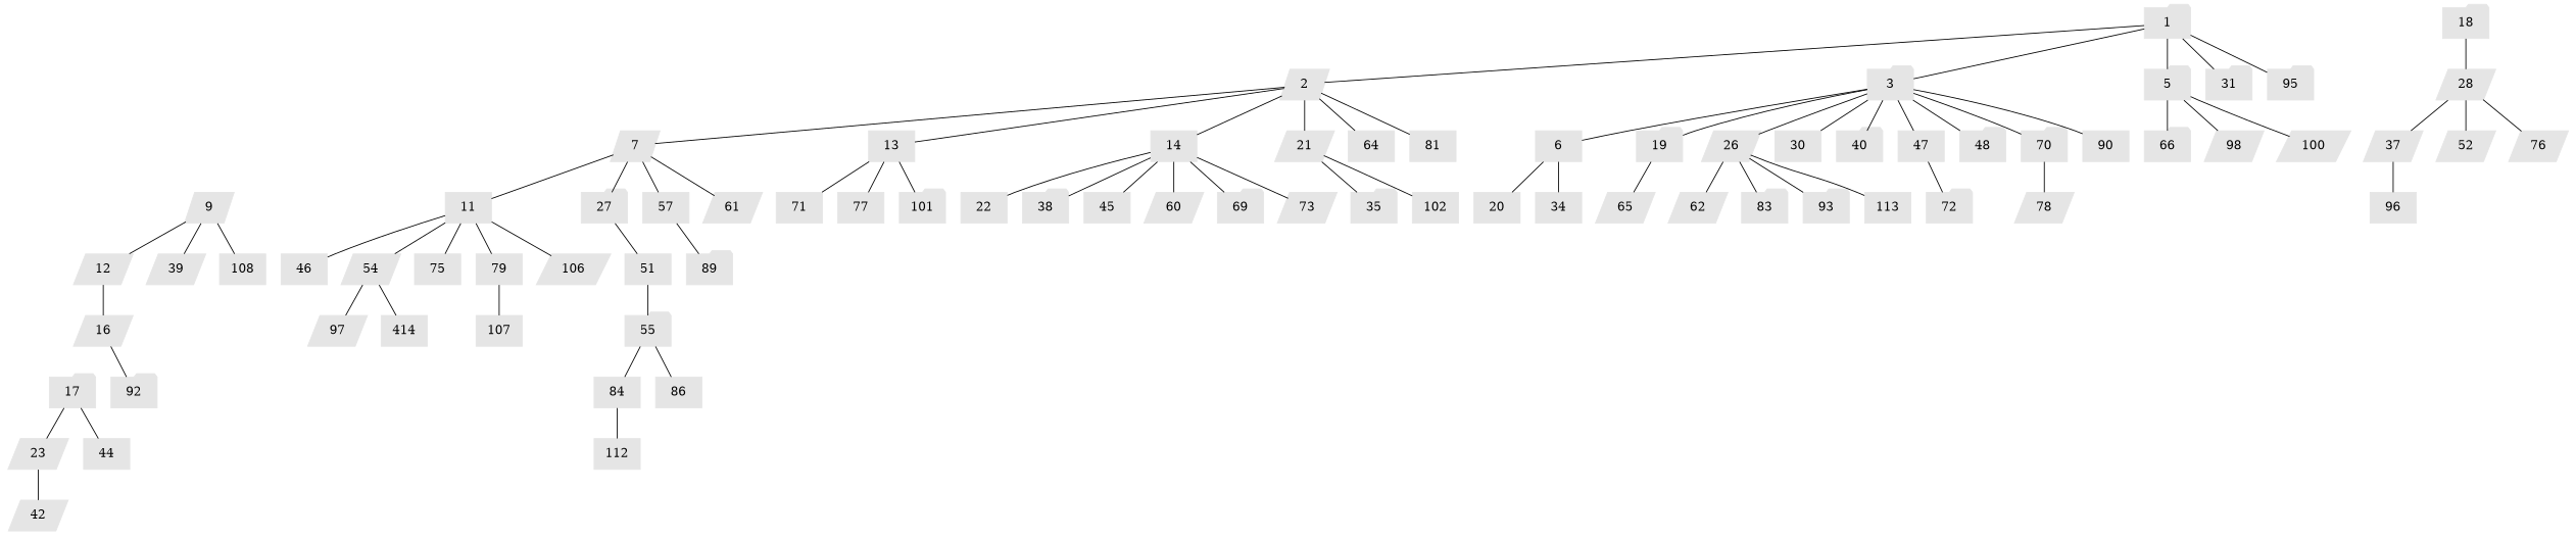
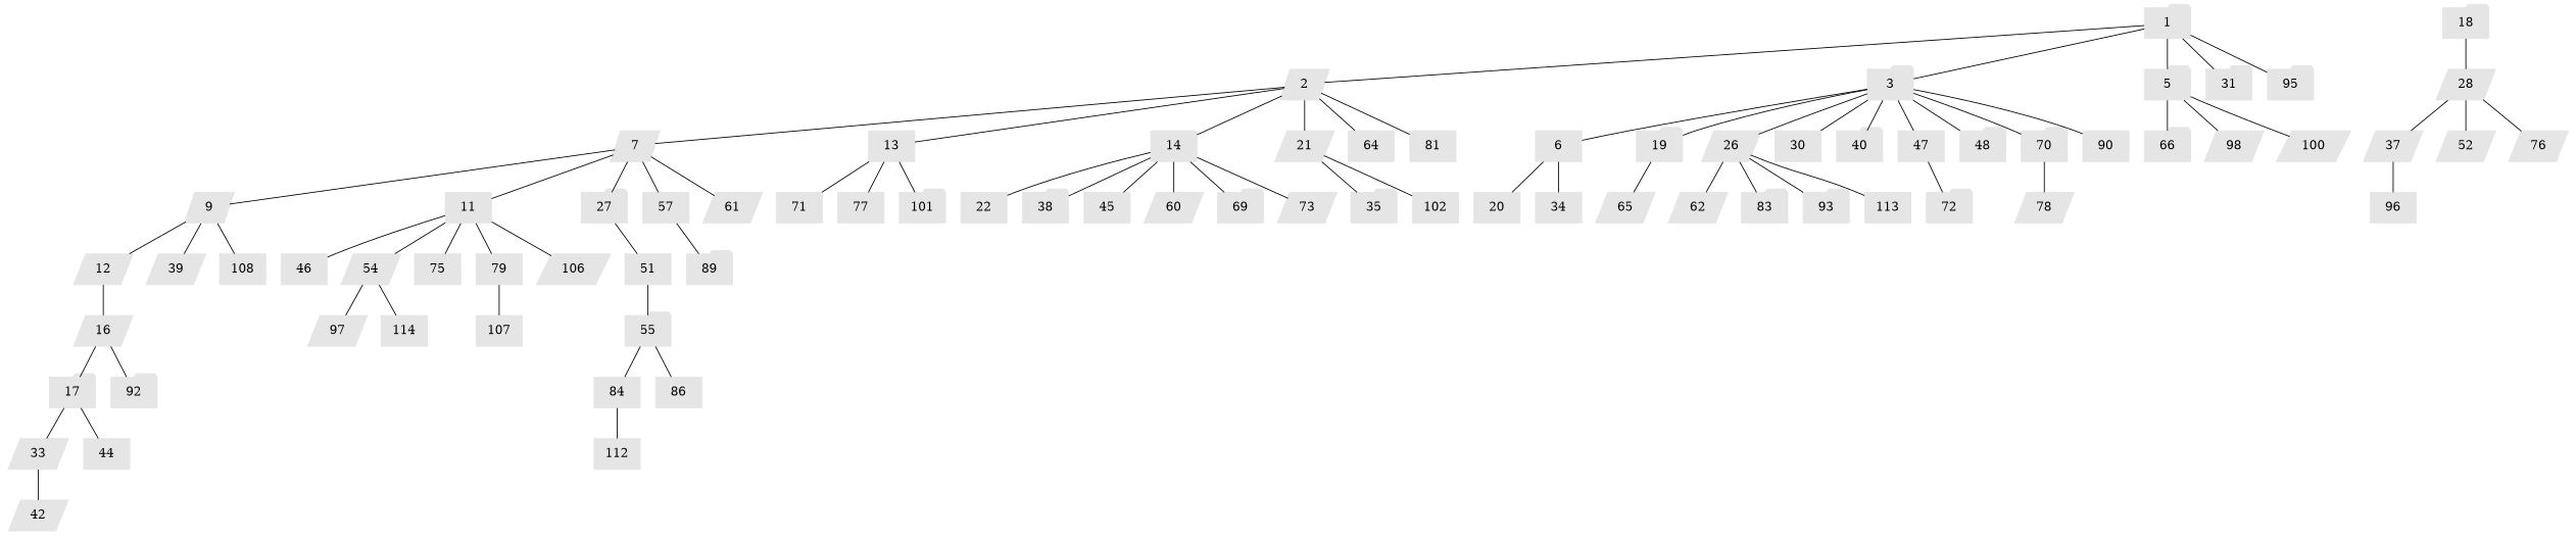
  graph {
    node [color=gray90 shape=box style=filled]
    1 [shape=folder super="+8"]
    2 [shape=parallelogram super="+4"]
    3 [shape=folder super="+15"]
    5 [shape=folder super="+50"]
    31 [shape=folder super="+49"]
    95 [shape=folder]
    7 [shape=parallelogram super="+25"]
    13 [super="+56"]
    14 [super="+23"]
    21 [shape=parallelogram super="+96"]
    64
    n12 [label=81]
    6 [super="+63"]
    19 [shape=folder]
    26 [shape=parallelogram super="+85"]
    30
    40 [shape=folder]
    47 [super="+68"]
    48 [shape=folder super="+81"]
    70 [shape=folder]
    90
    66 [shape=folder super="+87"]
    98 [shape=parallelogram]
    100 [shape=parallelogram]
    9 [shape=parallelogram super="+10"]
    11 [super="+41"]
    27 [shape=folder super="+32"]
    57
    61 [shape=parallelogram]
    71
    77
    101 [shape=folder]
    22
    38 [shape=folder super="+110"]
    45
    60 [shape=parallelogram]
    69 [shape=folder super="+80"]
    n38 [label=73 shape=parallelogram]
    35 [shape=folder super="+36"]
    102 [super="+105"]
    20 [super="+53"]
    34 [super="+104"]
    65 [shape=parallelogram]
    62 [shape=parallelogram super="+111"]
    83 [shape=folder super="+109"]
    93 [shape=folder]
    113
    72 [shape=folder super="+82"]
    78 [shape=parallelogram]
    12 [shape=parallelogram super="+73"]
    39 [shape=parallelogram]
    108
    46 [super="+94"]
    54 [shape=parallelogram super="+103"]
    75
    79
    106 [shape=parallelogram]
    51
    89 [shape=folder]
    16 [shape=parallelogram super="+24"]
    18 [shape=folder super="+29"]
    28 [shape=parallelogram super="+59"]
    97 [shape=parallelogram]
-   114 [label=414]
+   114
    107
    17 [shape=folder super="+58"]
    92 [shape=folder]
-   33 [shape=parallelogram label=23]
+   33 [shape=parallelogram]
    44 [super="+88"]
    42 [shape=parallelogram]
    37 [shape=parallelogram super="+43"]
    52 [shape=parallelogram]
    76 [shape=parallelogram]
    55 [shape=folder super="+67"]
    n75 [label=96]
    84
    86
    112
    1 -- 2
    1 -- 3
    1 -- 5
    1 -- 31
    1 -- 95
    2 -- 7
    2 -- 13
    2 -- 14
    2 -- 21
    2 -- 64
    2 -- n12
    3 -- 6
    3 -- 19
    3 -- 26
    3 -- 30
    3 -- 40
    3 -- 47
    3 -- 48
    3 -- 70
    3 -- 90
    5 -- 66
    5 -- 98
    5 -- 100
+   7 -- 9
    7 -- 11
    7 -- 27
    7 -- 57
    7 -- 61
    13 -- 71
    13 -- 77
    13 -- 101
    14 -- 22
    14 -- 38
    14 -- 45
    14 -- 60
    14 -- 69
    14 -- n38
    21 -- 35
    21 -- 102
    6 -- 20
    6 -- 34
    19 -- 65
    26 -- 62
    26 -- 83
    26 -- 93
    26 -- 113
    47 -- 72
    70 -- 78
    9 -- 12
    9 -- 39
    9 -- 108
    11 -- 46
    11 -- 54
    11 -- 75
    11 -- 79
    11 -- 106
    27 -- 51
    57 -- 89
    12 -- 16
    54 -- 97
    54 -- 114
    79 -- 107
    51 -- 55
+   16 -- 17
    16 -- 92
    18 -- 28
    28 -- 37
    28 -- 52
    28 -- 76
    17 -- 33
    17 -- 44
    33 -- 42
    37 -- n75
    55 -- 84
    55 -- 86
    84 -- 112
  }
